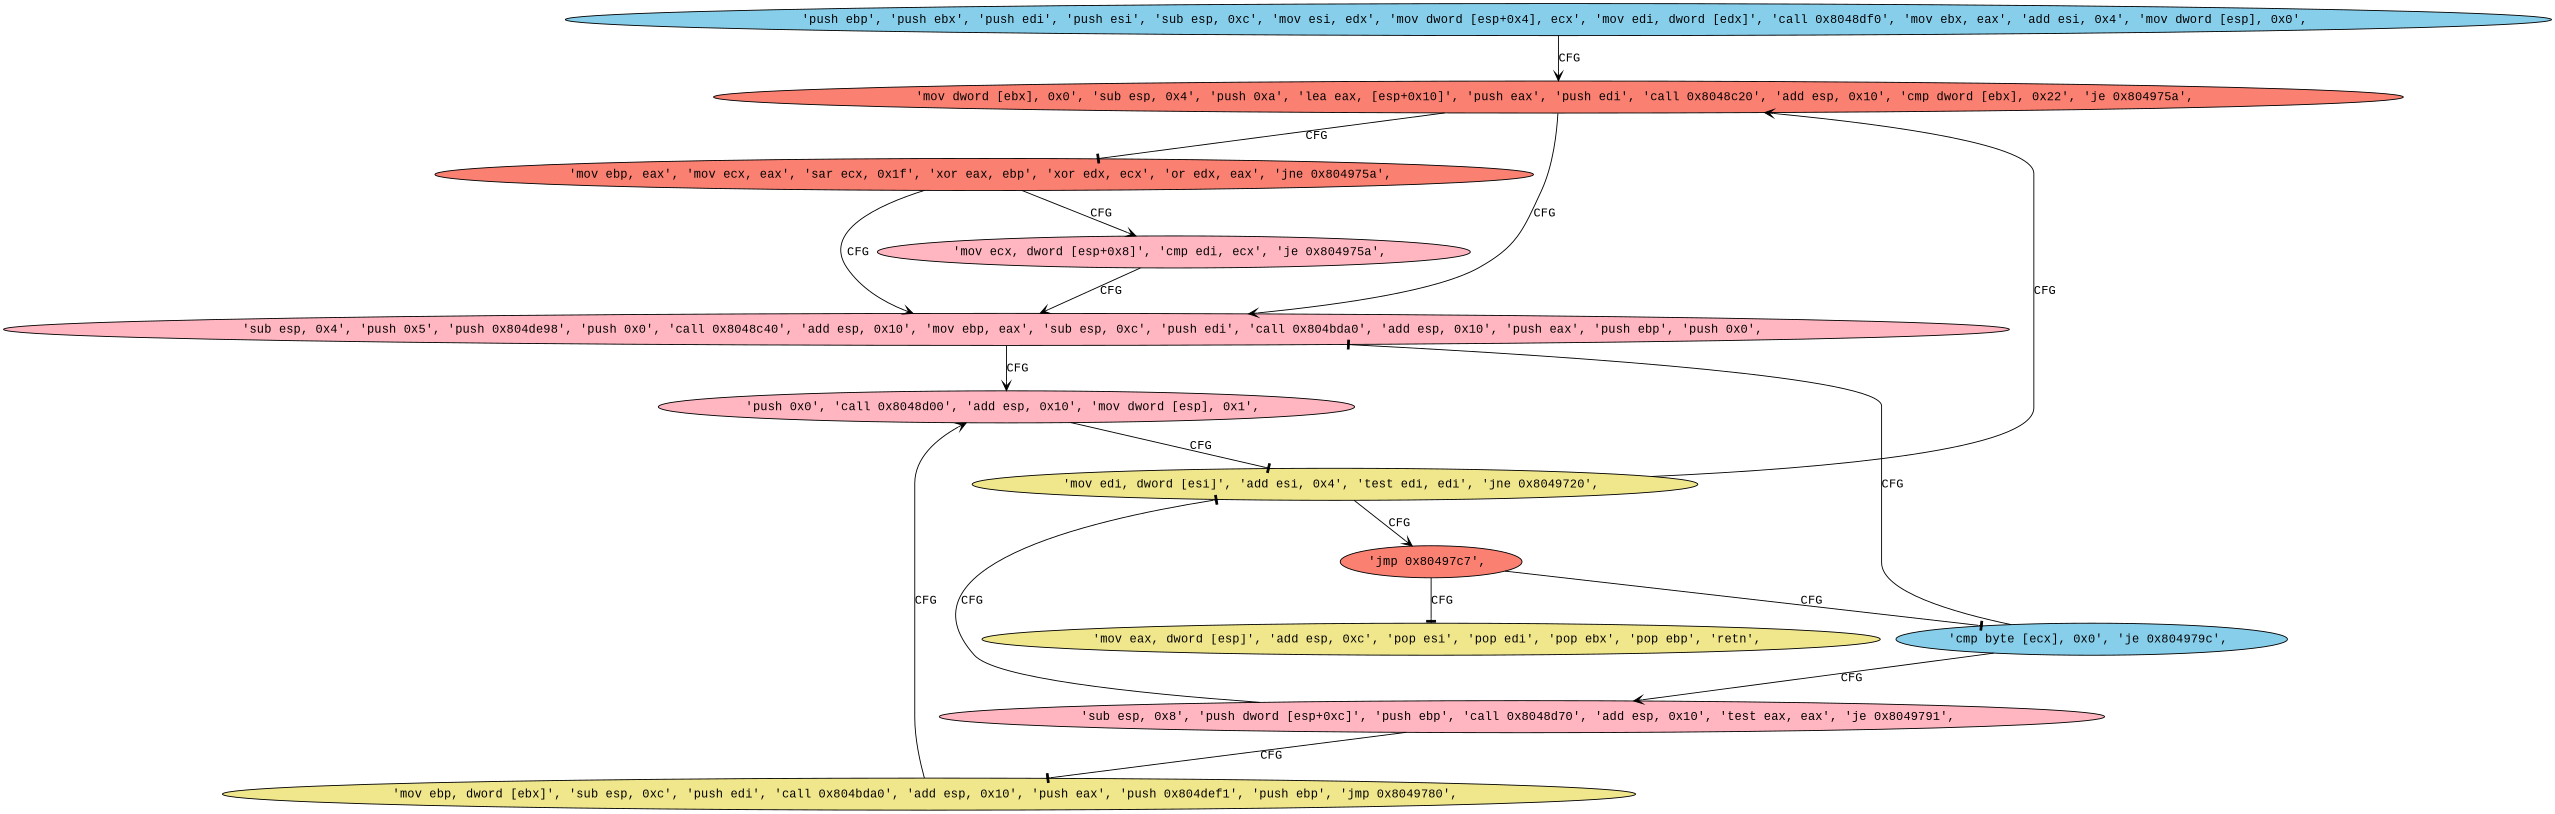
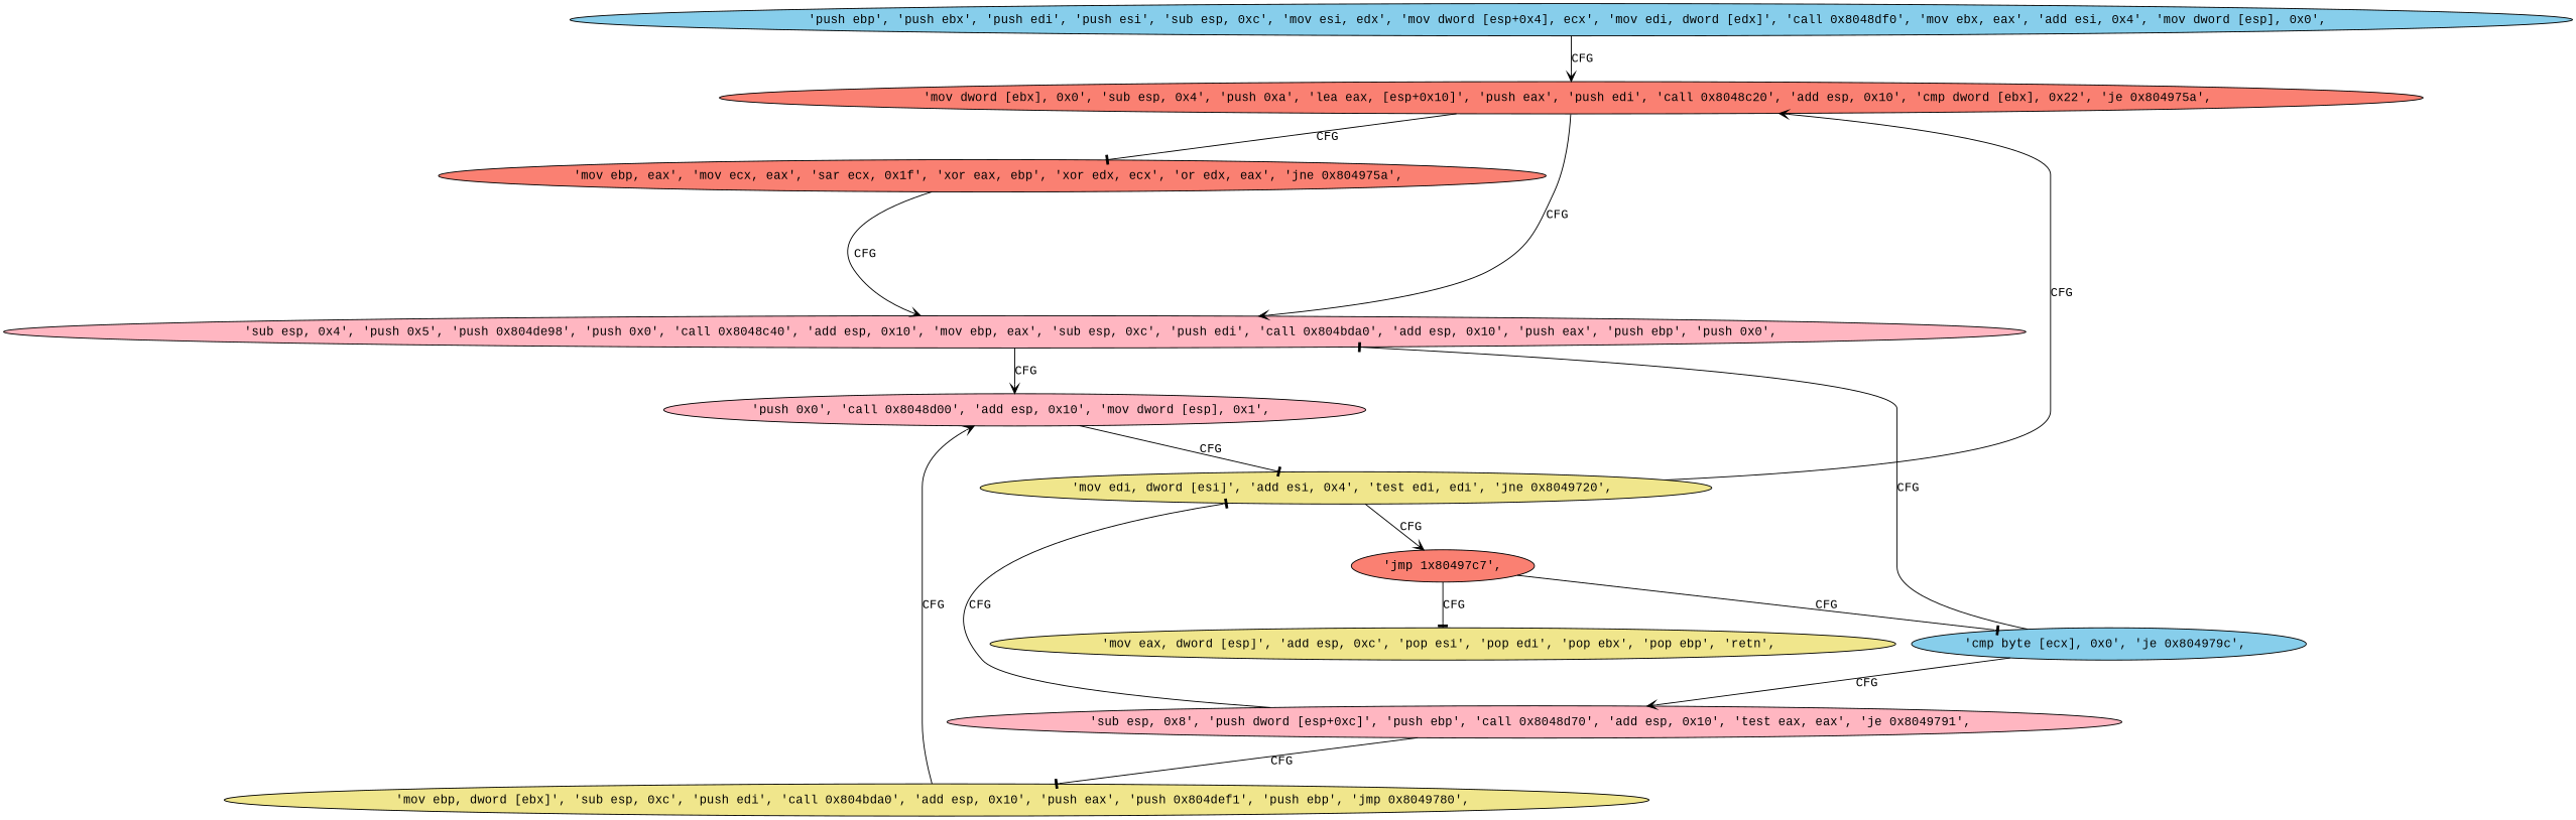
  digraph {
    fontname="Liberation Mono"
    node [fillcolor=lightpink fontname="Liberation Mono" style=filled]
    edge [arrowhead=vee fontname="Liberation Mono"]
    n1 [fillcolor=skyblue label="'push ebp', 'push ebx', 'push edi', 'push esi', 'sub esp, 0xc', 'mov esi, edx', 'mov dword [esp+0x4], ecx', 'mov edi, dword [edx]', 'call 0x8048df0', 'mov ebx, eax', 'add esi, 0x4', 'mov dword [esp], 0x0', "]
    n2 [fillcolor=salmon label="'mov dword [ebx], 0x0', 'sub esp, 0x4', 'push 0xa', 'lea eax, [esp+0x10]', 'push eax', 'push edi', 'call 0x8048c20', 'add esp, 0x10', 'cmp dword [ebx], 0x22', 'je 0x804975a', "]
    n3 [label="'sub esp, 0x4', 'push 0x5', 'push 0x804de98', 'push 0x0', 'call 0x8048c40', 'add esp, 0x10', 'mov ebp, eax', 'sub esp, 0xc', 'push edi', 'call 0x804bda0', 'add esp, 0x10', 'push eax', 'push ebp', 'push 0x0', "]
    n4 [fillcolor=salmon label="'mov ebp, eax', 'mov ecx, eax', 'sar ecx, 0x1f', 'xor eax, ebp', 'xor edx, ecx', 'or edx, eax', 'jne 0x804975a', "]
    n5 [label="'push 0x0', 'call 0x8048d00', 'add esp, 0x10', 'mov dword [esp], 0x1', "]
-   n6 [label="'mov ecx, dword [esp+0x8]', 'cmp edi, ecx', 'je 0x804975a', "]
    n7 [fillcolor=khaki label="'mov edi, dword [esi]', 'add esi, 0x4', 'test edi, edi', 'jne 0x8049720', "]
-   n8 [fillcolor=salmon label="'jmp 0x80497c7', "]
+   n8 [fillcolor=salmon label="'jmp 1x80497c7',"]
    n9 [fillcolor=skyblue label="'cmp byte [ecx], 0x0', 'je 0x804979c', "]
    n10 [label="'sub esp, 0x8', 'push dword [esp+0xc]', 'push ebp', 'call 0x8048d70', 'add esp, 0x10', 'test eax, eax', 'je 0x8049791', "]
    n11 [fillcolor=khaki label="'mov eax, dword [esp]', 'add esp, 0xc', 'pop esi', 'pop edi', 'pop ebx', 'pop ebp', 'retn', "]
    n12 [fillcolor=khaki label="'mov ebp, dword [ebx]', 'sub esp, 0xc', 'push edi', 'call 0x804bda0', 'add esp, 0x10', 'push eax', 'push 0x804def1', 'push ebp', 'jmp 0x8049780', "]
    n1 -> n2 [label=CFG]
    n2 -> n3 [label=CFG]
    n2 -> n4 [arrowhead=tee label=CFG]
    n3 -> n5 [label=CFG]
    n4 -> n3 [label=CFG]
-   n4 -> n6 [label=CFG]
    n5 -> n7 [arrowhead=tee label=CFG]
-   n6 -> n3 [label=CFG]
    n7 -> n2 [label=CFG]
    n7 -> n8 [label=CFG]
    n8 -> n9 [arrowhead=tee label=CFG]
    n8 -> n11 [arrowhead=tee label=CFG]
    n9 -> n3 [arrowhead=tee label=CFG]
    n9 -> n10 [label=CFG]
    n10 -> n7 [arrowhead=tee label=CFG]
    n10 -> n12 [arrowhead=tee label=CFG]
    n12 -> n5 [label=CFG]
  }
